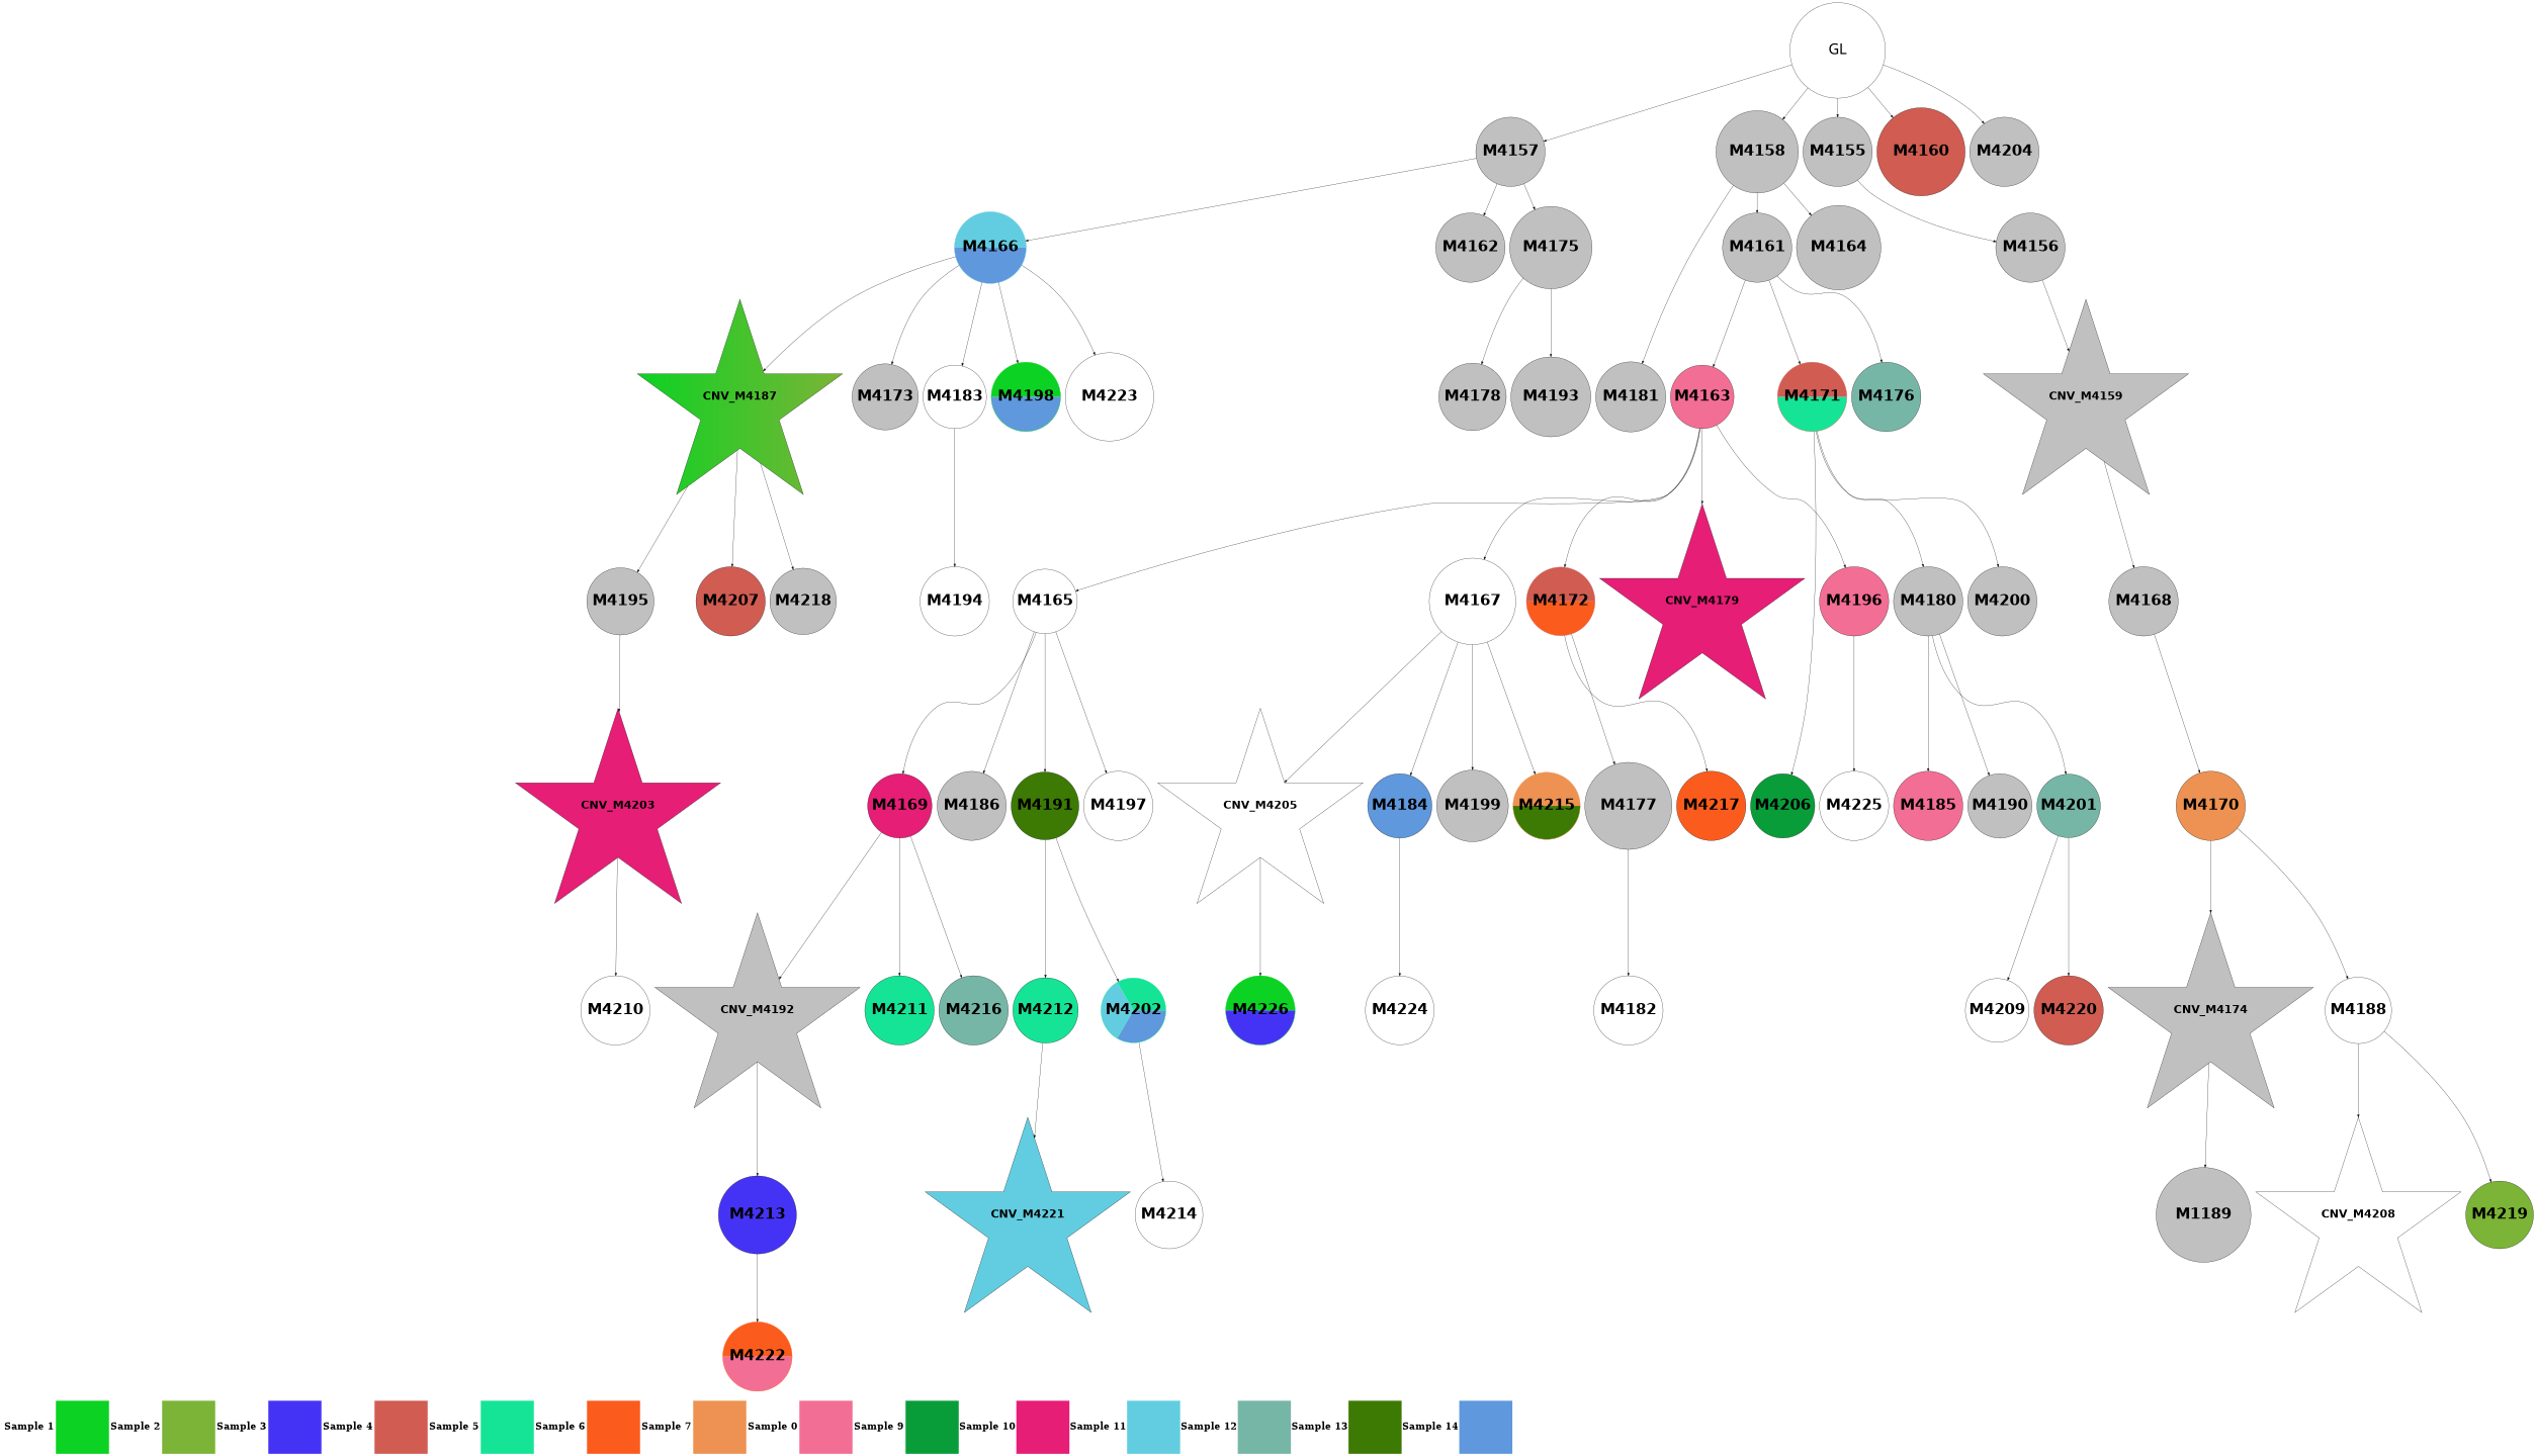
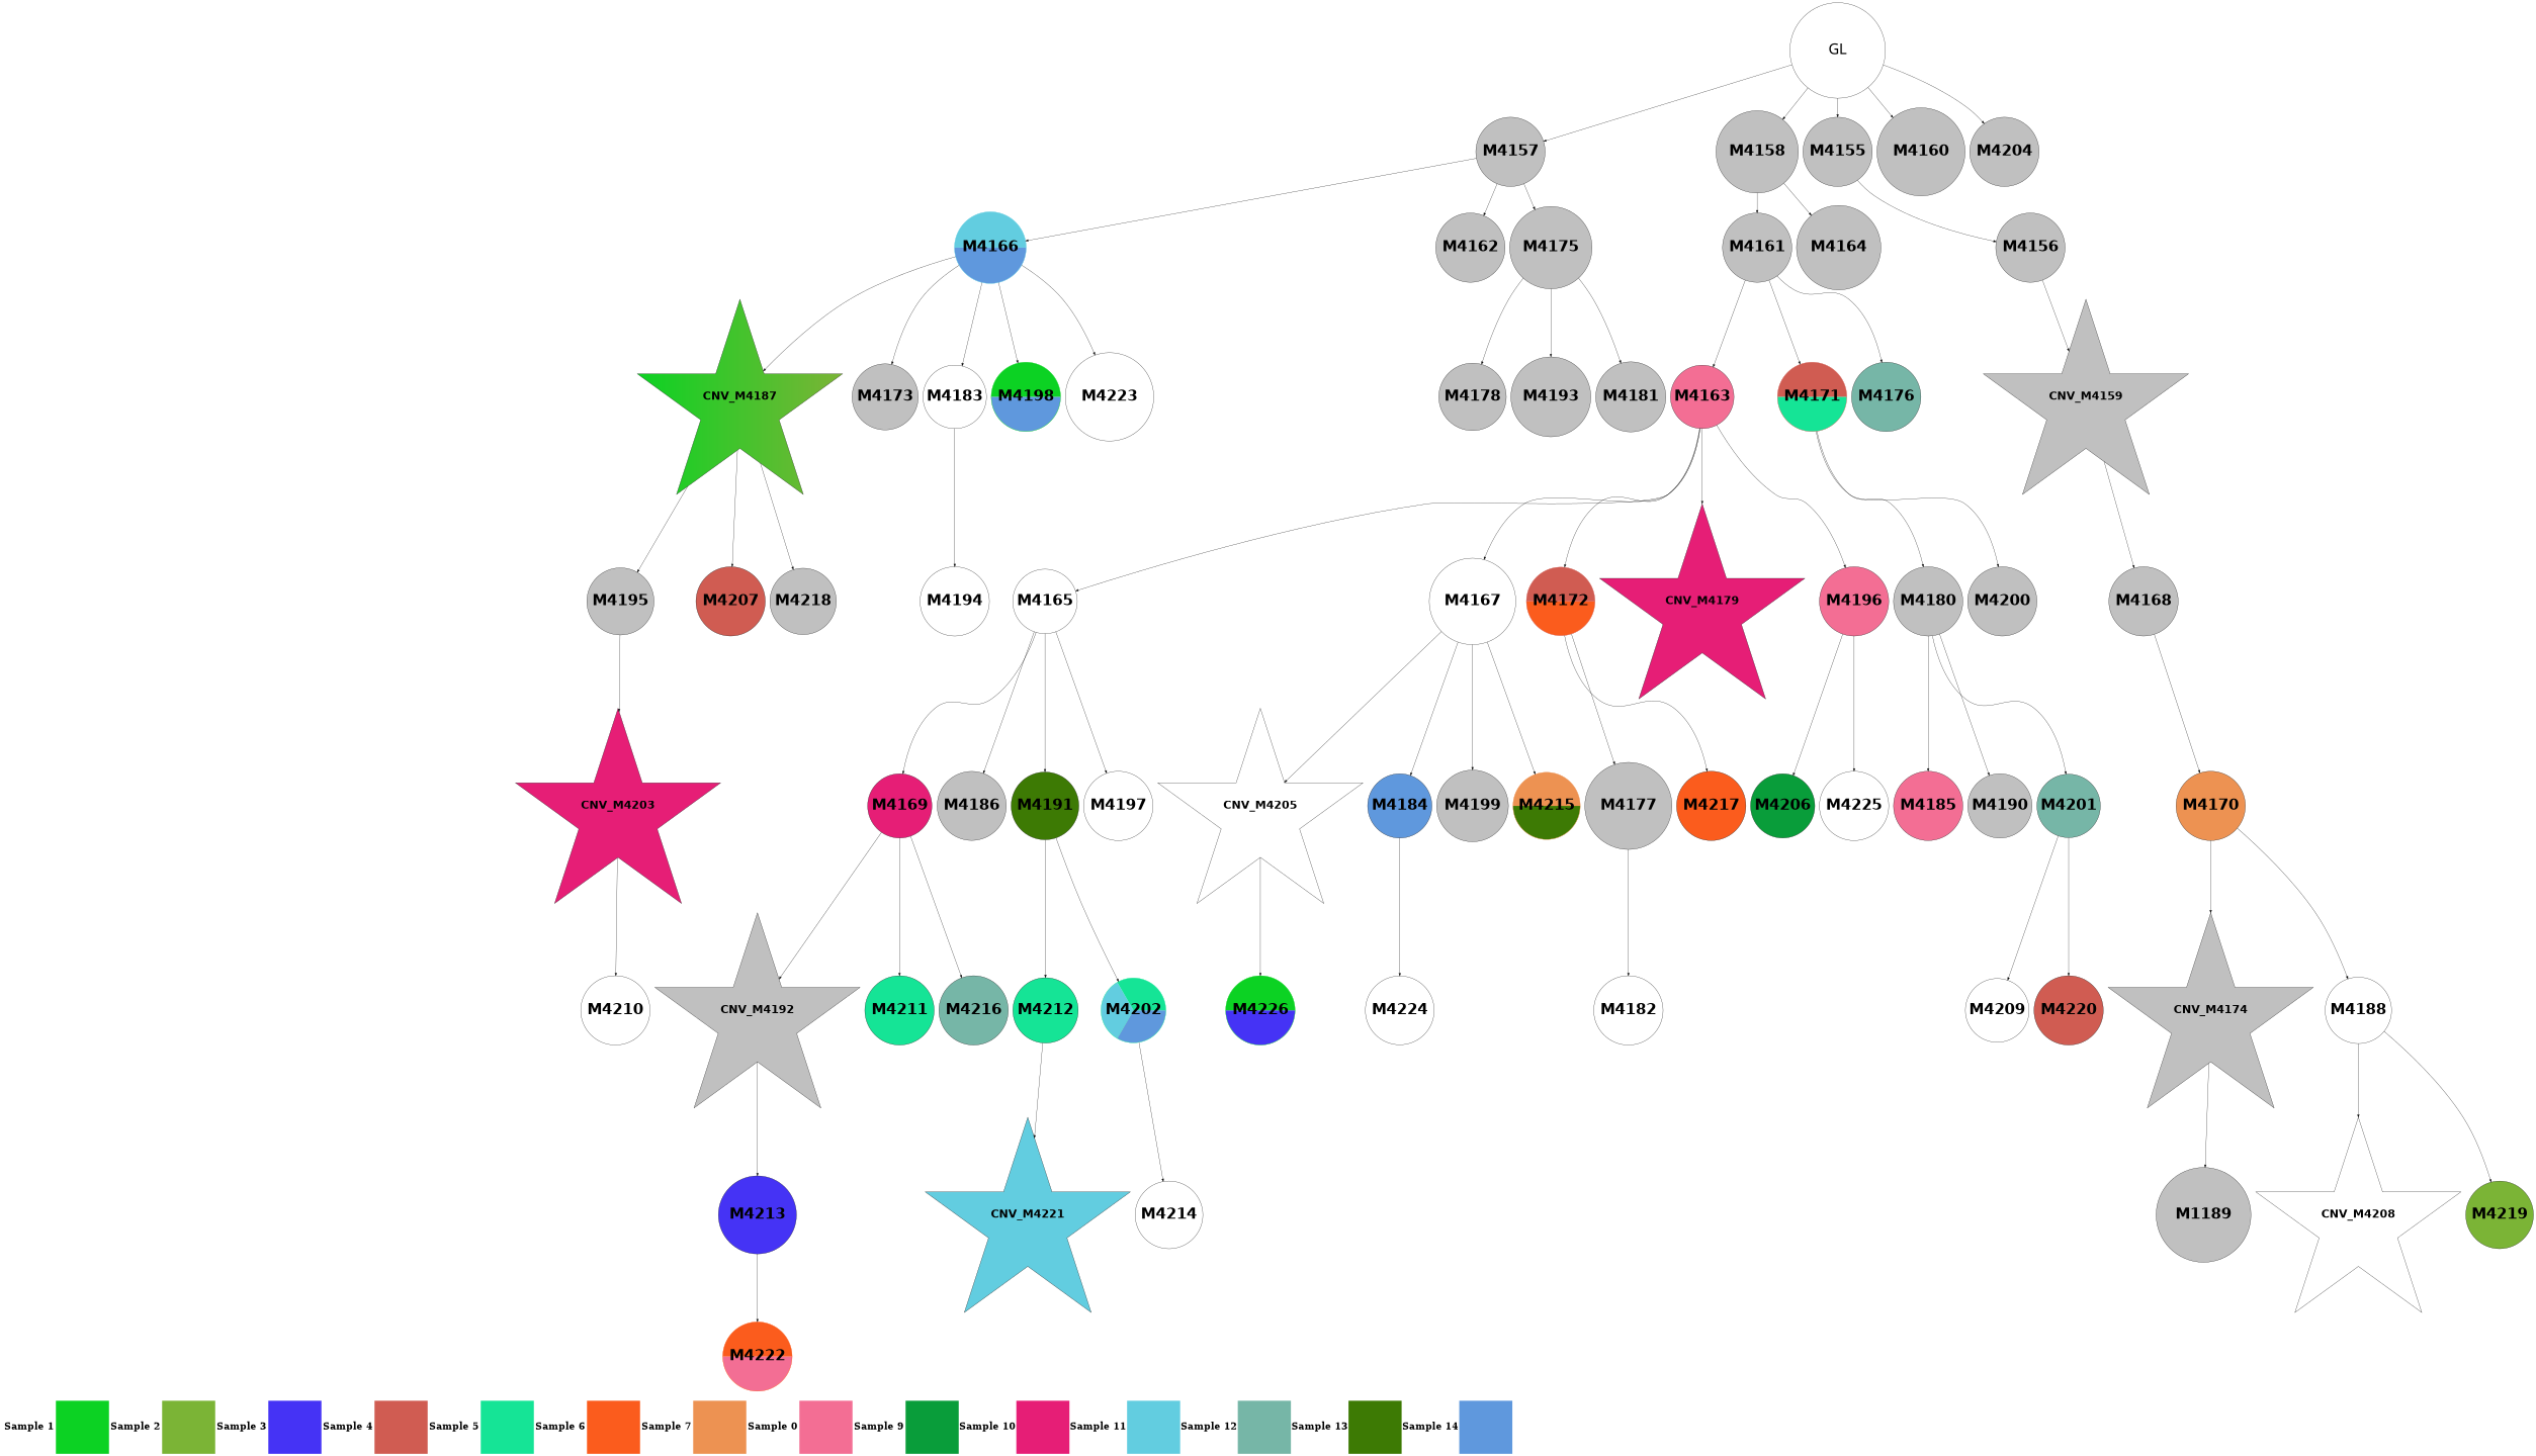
  digraph {
    rankdir=TB
    node [shape=circle fillcolor=grey fontname="helvetica-bold" fontsize=56 style=filled]
    n1 [label=<<TABLE border="0" cellborder="0" cellspacing="0">  <TR><TD width="200" height="200" colspan="1"><FONT POINT-SIZE="36.0"><B>Sample 1</B></FONT></TD><TD width="200" height="200" colspan="1" BGCOLOR="#0cd223"></TD> <TD width="200" height="200" colspan="1"><FONT POINT-SIZE="36.0"><B>Sample 2</B></FONT></TD><TD width="200" height="200" colspan="1" BGCOLOR="#7bb436"></TD> <TD width="200" height="200" colspan="1"><FONT POINT-SIZE="36.0"><B>Sample 3</B></FONT></TD><TD width="200" height="200" colspan="1" BGCOLOR="#4533f5"></TD> <TD width="200" height="200" colspan="1"><FONT POINT-SIZE="36.0"><B>Sample 4</B></FONT></TD><TD width="200" height="200" colspan="1" BGCOLOR="#d05c52"></TD> <TD width="200" height="200" colspan="1"><FONT POINT-SIZE="36.0"><B>Sample 5</B></FONT></TD><TD width="200" height="200" colspan="1" BGCOLOR="#15e496"></TD> <TD width="200" height="200" colspan="1"><FONT POINT-SIZE="36.0"><B>Sample 6</B></FONT></TD><TD width="200" height="200" colspan="1" BGCOLOR="#fb5c1d"></TD> <TD width="200" height="200" colspan="1"><FONT POINT-SIZE="36.0"><B>Sample 7</B></FONT></TD><TD width="200" height="200" colspan="1" BGCOLOR="#ed9252"></TD> <TD width="200" height="200" colspan="1"><FONT POINT-SIZE="36.0"><B>Sample 0</B></FONT></TD><TD width="200" height="200" colspan="1" BGCOLOR="#f36e94"></TD> <TD width="200" height="200" colspan="1"><FONT POINT-SIZE="36.0"><B>Sample 9</B></FONT></TD><TD width="200" height="200" colspan="1" BGCOLOR="#099d3a"></TD> <TD width="200" height="200" colspan="1"><FONT POINT-SIZE="36.0"><B>Sample 10</B></FONT></TD><TD width="200" height="200" colspan="1" BGCOLOR="#e61e76"></TD> <TD width="200" height="200" colspan="1"><FONT POINT-SIZE="36.0"><B>Sample 11</B></FONT></TD><TD width="200" height="200" colspan="1" BGCOLOR="#62cde0"></TD> <TD width="200" height="200" colspan="1"><FONT POINT-SIZE="36.0"><B>Sample 12</B></FONT></TD><TD width="200" height="200" colspan="1" BGCOLOR="#76b6a7"></TD> <TD width="200" height="200" colspan="1"><FONT POINT-SIZE="36.0"><B>Sample 13</B></FONT></TD><TD width="200" height="200" colspan="1" BGCOLOR="#3d7a04"></TD> <TD width="200" height="200" colspan="1"><FONT POINT-SIZE="36.0"><B>Sample 14</B></FONT></TD><TD width="200" height="200" colspan="1" BGCOLOR="#5f98dd"></TD> </TR></TABLE>> margin=0 shape=none fillcolor="" fontname="" fontsize="" style=""]
    n2 [fillcolor="#e61e76" fontsize=42 label=CNV_M4203 shape=star]
    n3 [fillcolor=white height=2 label=M4210 width=1.59]
    n4 [fillcolor=white fontsize=42 label=CNV_M4205 shape=star]
    n5 [color="#0cd223:#4533f5" height=2 label=M4226 style=wedged width=1.64 fillcolor=""]
    n6 [fillcolor="#15e496" height=2 label=M4212 width=2.58]
    n7 [fillcolor="#62cde0" fontsize=42 label=CNV_M4221 shape=star]
    n8 [fillcolor="#4533f5" height=2 label=M4213 width=4.08]
    n9 [color="#fb5c1d:#f36e94" height=2 label=M4222 style=wedged width=1.98 fillcolor=""]
    n10 [fontname="arial-bold" height=5 label=GL width=5 shape="" fillcolor="" style=""]
    n11 [height=2 label=M4155 width=0.15]
    n12 [height=2 label=M4157 width=1.41]
    n13 [height=2 label=M4158 width=4.3]
-   n14 [fillcolor="#d05c52" height=2 label=M4160 width=4.61]
+   n14 [height=2 label=M4160 width=4.61]
    n15 [height=2 label=M4204 width=0.2]
    n16 [height=2 label=M4156 width=0.82]
    n17 [height=2 label=M4162 width=0.78]
    n18 [color="#62cde0:#5f98dd" height=2 label=M4166 style=wedged width=3.75 fillcolor=""]
    n19 [height=2 label=M4175 width=4.31]
    n20 [height=2 label=M4161 width=1.43]
    n21 [height=2 label=M4164 width=4.42]
    n22 [fontsize=42 label=CNV_M4159 shape=star]
    n23 [height=2 label=M4173 width=2.4]
    n24 [fillcolor=white height=2 label=M4183 width=3.21]
    n25 [fillcolor="#0cd223:#7bb436:#fb5c1d:#62cde0" fontsize=42 label=CNV_M4187 shape=star]
    n26 [color="#0cd223:#5f98dd" height=2 label=M4198 style=wedged width=0.89 fillcolor=""]
    n27 [fillcolor=white height=2 label=M4223 width=4.63]
    n28 [height=2 label=M4178 width=2.21]
    n29 [height=2 label=M4181 width=3.66]
    n30 [height=2 label=M4193 width=4.18]
    n31 [fillcolor="#f36e94" height=2 label=M4163 width=3.3]
    n32 [color="#d05c52:#15e496" height=2 label=M4171 style=wedged width=0.11 fillcolor=""]
    n33 [fillcolor="#76b6a7" height=2 label=M4176 width=1.77]
    n34 [height=2 label=M4168 width=0.28]
    n35 [fillcolor="#ed9252" height=2 label=M4170 width=0.97]
    n36 [fillcolor=white height=2 label=M4194 width=0.69]
    n37 [height=2 label=M4195 width=2.25]
    n38 [fillcolor="#d05c52" height=2 label=M4207 width=0.23]
    n39 [height=2 label=M4218 width=2.38]
    n40 [fillcolor=white height=2 label=M4165 width=2.83]
    n41 [fillcolor=white height=2 label=M4167 width=4.53]
    n42 [color="#d05c52:#fb5c1d" height=2 label=M4172 style=wedged width=3.58 fillcolor=""]
    n43 [fillcolor="#e61e76" fontsize=42 label=CNV_M4179 shape=star]
    n44 [fillcolor="#f36e94" height=2 label=M4196 width=0.25]
    n45 [height=2 label=M4180 width=0.77]
    n46 [height=2 label=M4200 width=1.06]
    n47 [fillcolor="#099d3a" height=2 label=M4206 width=2.95]
    n48 [fontsize=42 label=CNV_M4174 shape=star]
    n49 [fillcolor=white height=2 label=M4188 width=3.47]
    n50 [fillcolor="#e61e76" height=2 label=M4169 width=2.89]
    n51 [height=2 label=M4186 width=3.61]
    n52 [fillcolor="#3d7a04" height=2 label=M4191 width=3.54]
    n53 [fillcolor=white height=2 label=M4197 width=0.25]
    n54 [fillcolor="#5f98dd" height=2 label=M4184 width=2.89]
    n55 [height=2 label=M4199 width=3.75]
    n56 [color="#ed9252:#3d7a04" height=2 label=M4215 style=wedged width=2.25 fillcolor=""]
    n57 [height=2 label=M4177 width=4.55]
    n58 [fillcolor="#fb5c1d" height=2 label=M4217 width=0.3]
    n59 [fillcolor=white height=2 label=M4225 width=1.88]
    n60 [fillcolor="#f36e94" height=2 label=M4185 width=0.08]
    n61 [height=2 label=M4190 width=2.86]
    n62 [fillcolor="#76b6a7" height=2 label=M4201 width=3.32]
    n63 [fontsize=42 label=CNV_M4192 shape=star]
    n64 [fillcolor="#15e496" height=2 label=M4211 width=0.34]
    n65 [fillcolor="#76b6a7" height=2 label=M4216 width=1.49]
    n66 [color="#15e496:#62cde0:#5f98dd" height=2 label=M4202 style=wedged width=2.73 fillcolor=""]
    n67 [fillcolor=white height=2 label=M4224 width=2.04]
    n68 [fillcolor=white height=2 label=M4182 width=0.66]
    n69 [fillcolor=white height=2 label=M4214 width=2.18]
    n70 [height=2 label=M1189 width=4.96]
    n71 [fillcolor=white fontsize=42 label=CNV_M4208 shape=star]
    n72 [fillcolor="#7bb436" height=2 label=M4219 width=2.17]
    n73 [fillcolor=white height=2 label=M4209 width=3.07]
    n74 [fillcolor="#d05c52" height=2 label=M4220 width=1.37]
    subgraph sub_1 {
      rank=sink
      n1
    }
    n2 -> n3
    n4 -> n5
    n6 -> n7
    n8 -> n9
    n10 -> n11
    n10 -> n12
    n10 -> n13
    n10 -> n14
    n10 -> n15
    n11 -> n16
    n12 -> n17
    n12 -> n18
    n12 -> n19
    n13 -> n20
    n13 -> n21
    n16 -> n22
    n18 -> n23
    n18 -> n24
    n18 -> n25
    n18 -> n26
    n18 -> n27
    n19 -> n28
-   n13 -> n29
+   n19 -> n29
    n19 -> n30
    n20 -> n31
    n20 -> n32
    n20 -> n33
    n22 -> n34
    n24 -> n36
    n25 -> n37
    n25 -> n38
    n25 -> n39
    n31 -> n40
    n31 -> n41
    n31 -> n42
    n31 -> n43
    n31 -> n44
    n32 -> n45
    n32 -> n46
-   n32 -> n47
+   n44 -> n47
    n34 -> n35
    n35 -> n48
    n35 -> n49
    n37 -> n2
    n40 -> n50
    n40 -> n51
    n40 -> n52
    n40 -> n53
    n41 -> n4
    n41 -> n54
    n41 -> n55
    n41 -> n56
    n42 -> n57
    n42 -> n58
    n44 -> n59
    n45 -> n60
    n45 -> n61
    n45 -> n62
    n48 -> n70
    n49 -> n71
    n49 -> n72
    n50 -> n63
    n50 -> n64
    n50 -> n65
    n52 -> n6
    n52 -> n66
    n54 -> n67
    n57 -> n68
    n62 -> n73
    n62 -> n74
    n63 -> n8
    n66 -> n69
  }
